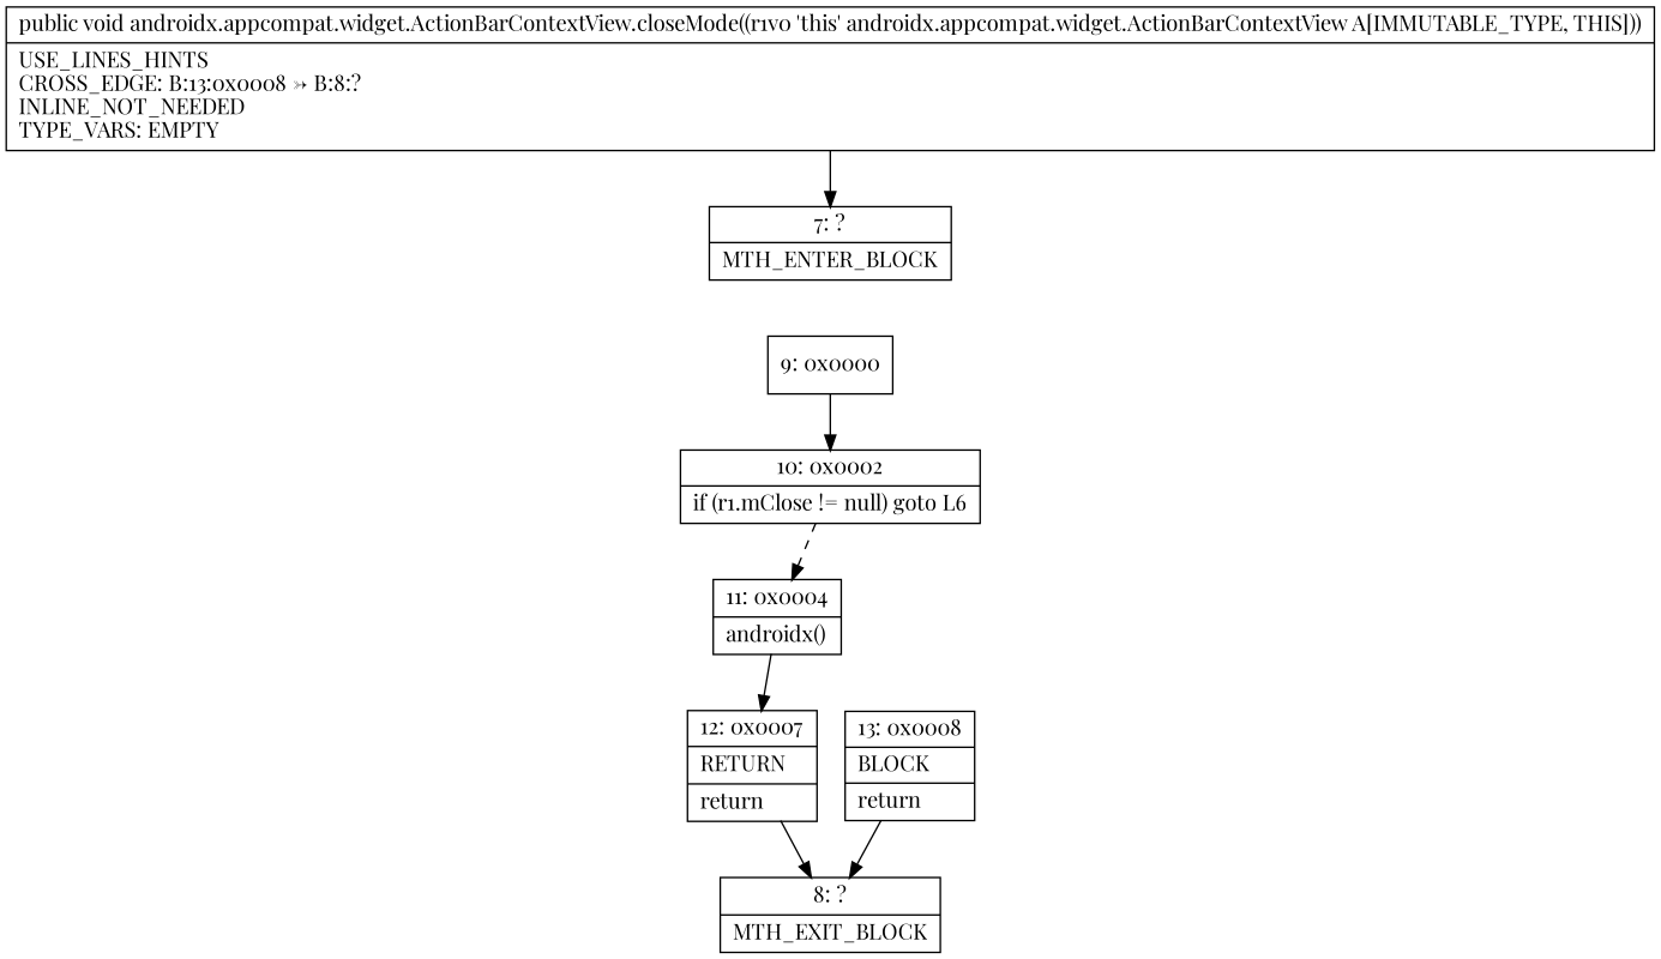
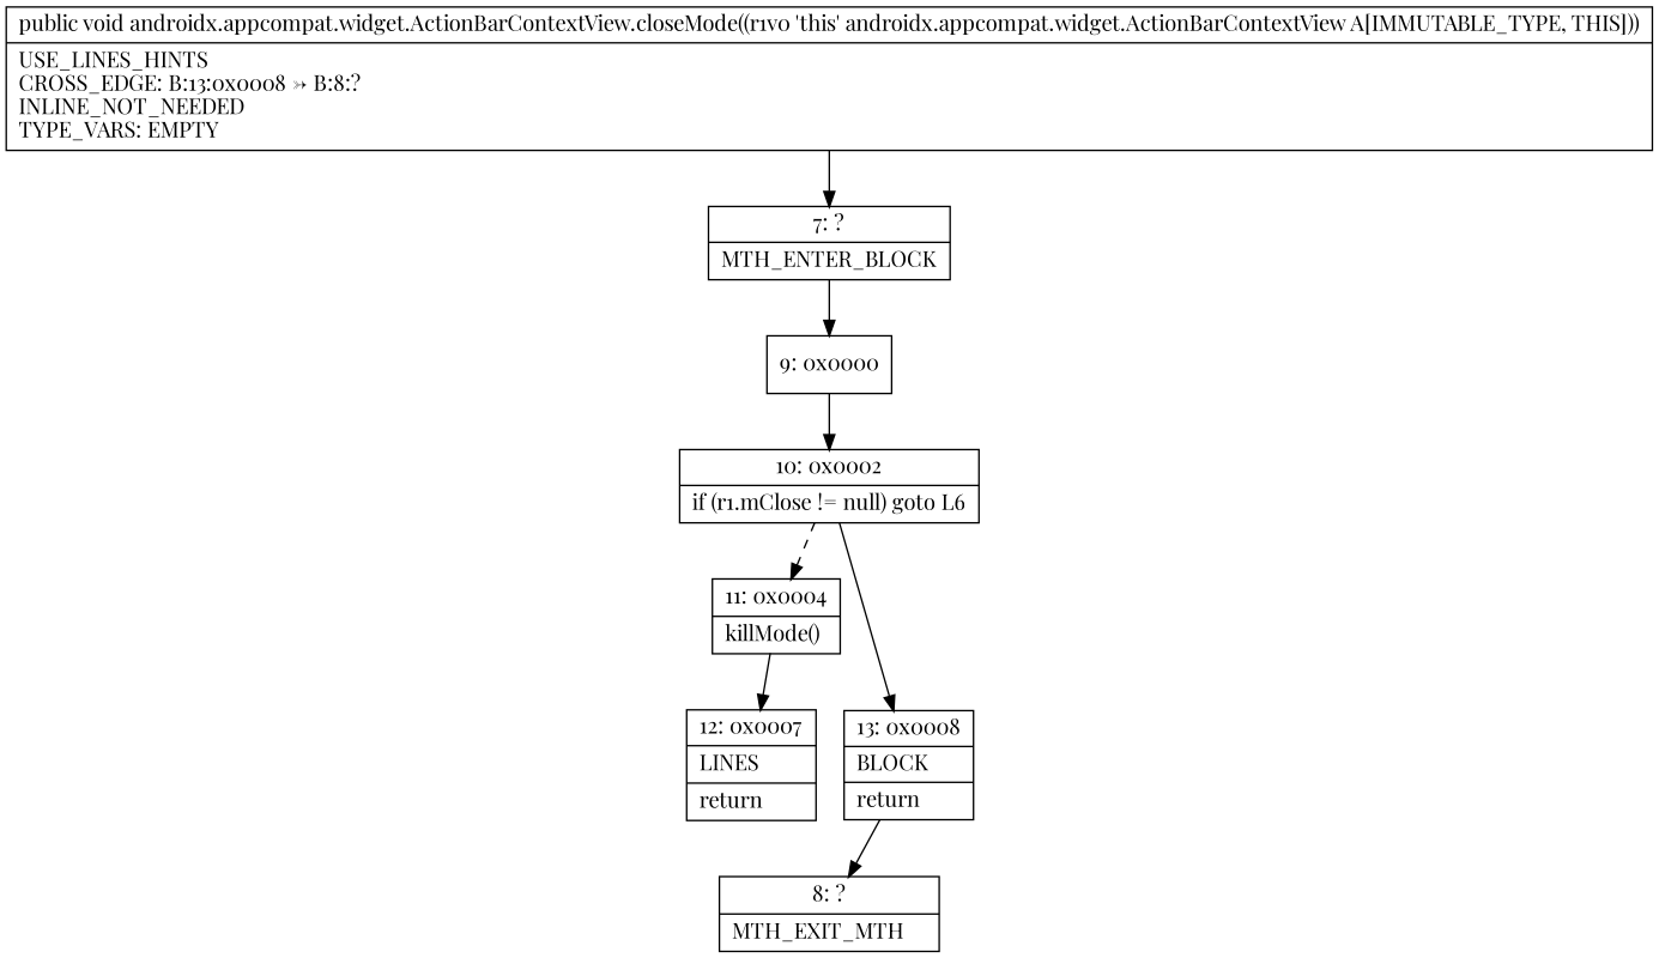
  digraph {
    fontname="Playfair Display"
    node [fontname="Playfair Display" shape=record]
    edge [fontname="Playfair Display"]
    n1 [label="{7\:\ ?|MTH_ENTER_BLOCK\l}"]
    n2 [label="{9\:\ 0x0000}"]
    n3 [label="{10\:\ 0x0002|if (r1.mClose != null) goto L6\l}"]
-   n4 [label="{11\:\ 0x0004|androidx()\l}"]
+   n4 [label="{11\:\ 0x0004|killMode()\l}"]
    n5 [label="{13\:\ 0x0008|BLOCK\l|return\l}"]
-   n6 [label="{12\:\ 0x0007|RETURN\l|return\l}"]
-   n7 [label="{8\:\ ?|MTH_EXIT_BLOCK\l}"]
+   n6 [label="{12\:\ 0x0007|LINES\l|return\l}"]
+   n7 [label="{8\:\ ?|MTH_EXIT_MTH\l}"]
    n8 [label="{public void androidx.appcompat.widget.ActionBarContextView.closeMode((r1v0 'this' androidx.appcompat.widget.ActionBarContextView A[IMMUTABLE_TYPE, THIS]))  | USE_LINES_HINTS\lCROSS_EDGE: B:13:0x0008 \-\> B:8:?\lINLINE_NOT_NEEDED\lTYPE_VARS: EMPTY\l}"]
+   n1 -> n2
    n2 -> n3
    n3 -> n4 [style=dashed]
+   n3 -> n5
    n4 -> n6
    n5 -> n7
-   n6 -> n7
    n8 -> n1
  }
